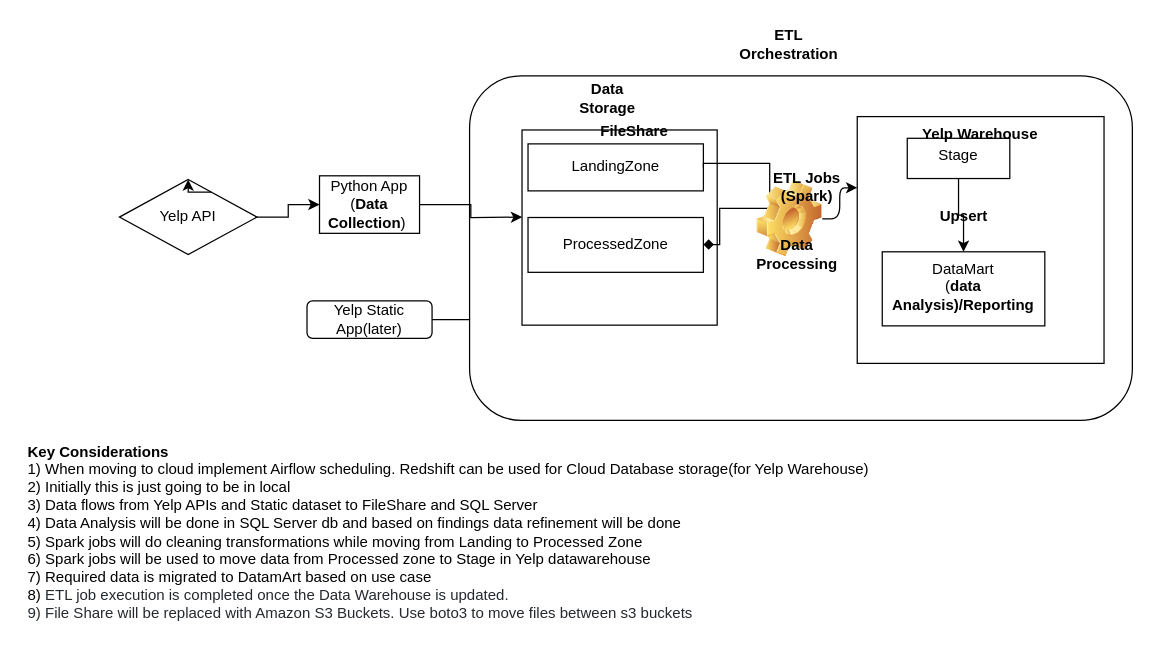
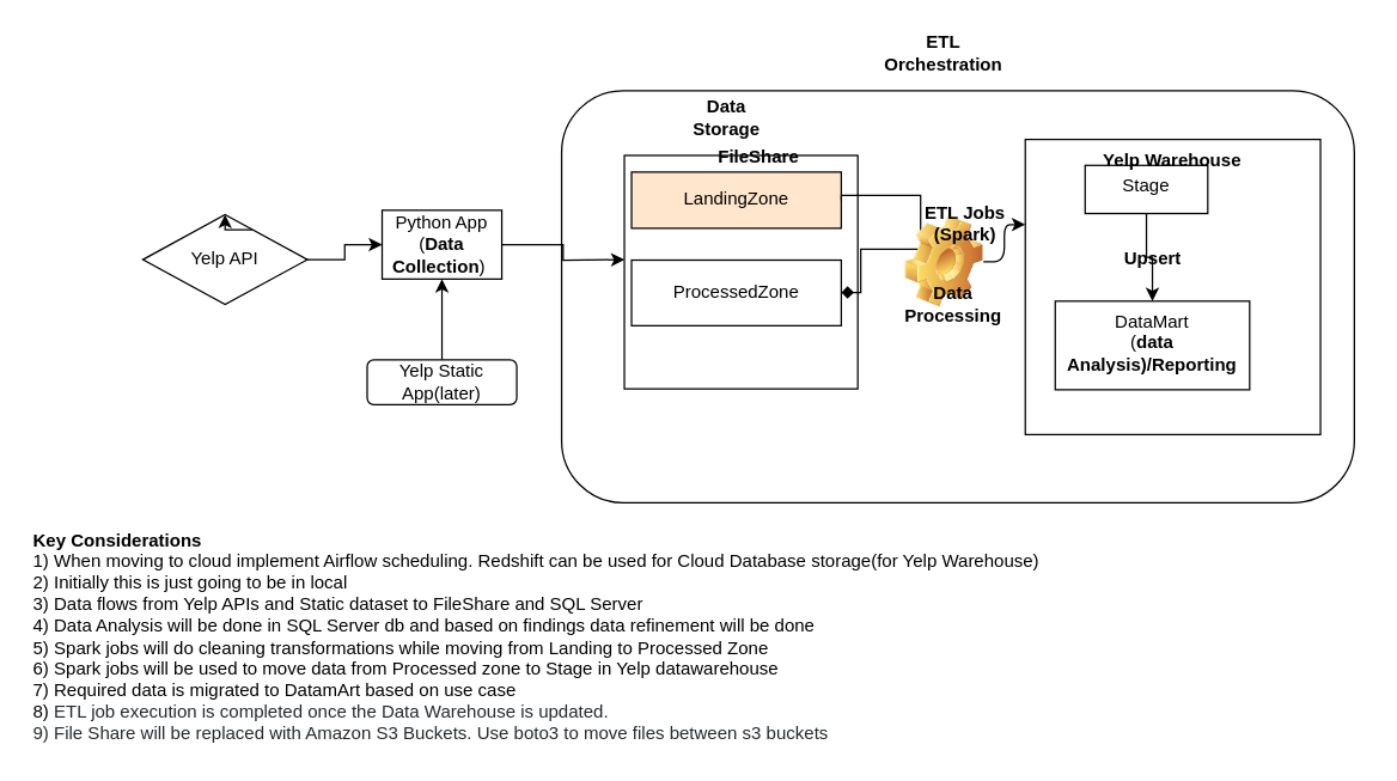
  <mxCell id="0" />
  <mxCell id="1" parent="0" />
  <mxCell id="2" style="edgeStyle=orthogonalEdgeStyle;rounded=0;orthogonalLoop=1;jettySize=auto;html=1;entryX=0;entryY=0.5;entryDx=0;entryDy=0;" parent="1" source="3" target="6" edge="1"><mxGeometry relative="1" as="geometry" /></mxCell>
  <mxCell id="3" value="Yelp API" style="rhombus;whiteSpace=wrap;html=1;fontSize=12;glass=0;strokeWidth=1;shadow=0;" parent="1" vertex="1"><mxGeometry x="95" y="143" width="110" height="60" as="geometry" /></mxCell>
- <mxCell id="4" style="edgeStyle=orthogonalEdgeStyle;rounded=0;orthogonalLoop=1;jettySize=auto;html=1;" parent="1" source="5" target="13" edge="1"><mxGeometry relative="1" as="geometry" /></mxCell>
+ <mxCell id="4" style="edgeStyle=orthogonalEdgeStyle;rounded=0;orthogonalLoop=1;jettySize=auto;html=1;entryX=0.5;entryY=1;entryDx=0;entryDy=0;" parent="1" source="5" target="6" edge="1"><mxGeometry relative="1" as="geometry" /></mxCell>
  <mxCell id="5" value="Yelp Static App(later)" style="rounded=1;whiteSpace=wrap;html=1;fontSize=12;glass=0;strokeWidth=1;shadow=0;" parent="1" vertex="1"><mxGeometry x="245" y="240" width="100" height="30" as="geometry" /></mxCell>
  <mxCell id="6" value="Python App&lt;br&gt;(&lt;b&gt;Data Collection&lt;/b&gt;)&amp;nbsp;" style="rounded=0;whiteSpace=wrap;html=1;" parent="1" vertex="1"><mxGeometry x="255" y="140" width="80" height="46" as="geometry" /></mxCell>
  <mxCell id="7" value="&lt;font style=&quot;font-size: 12px&quot;&gt;&lt;b&gt;Key Considerations&lt;br&gt;&lt;/b&gt;1) When moving to cloud implement Airflow scheduling. Redshift can be used for Cloud Database storage(for Yelp Warehouse)&lt;br&gt;2) Initially this is just going to be in local&lt;br&gt;3) Data flows from Yelp APIs and Static dataset to FileShare and SQL Server&lt;br&gt;4) Data Analysis will be done in SQL Server db and based on findings data refinement will be done&amp;nbsp;&lt;br&gt;5) Spark jobs will do cleaning transformations while moving from Landing to Processed Zone&lt;br&gt;6) Spark jobs will be used to move data from Processed zone to Stage in Yelp datawarehouse&amp;nbsp;&lt;br&gt;7) Required data is migrated to DatamArt based on use case&lt;br&gt;&lt;font&gt;8)&amp;nbsp;&lt;span style=&quot;background-color: rgb(255 , 255 , 255) ; color: rgb(36 , 41 , 46)&quot;&gt;ETL job execution is completed once the Data Warehouse is updated.&lt;br&gt;9) File Share will be replaced with Amazon S3 Buckets. Use boto3 to move files between s3 buckets&lt;br&gt;&lt;/span&gt;&lt;/font&gt;&lt;/font&gt;" style="text;html=1;align=left;verticalAlign=middle;resizable=0;points=[];autosize=1;strokeColor=none;" parent="1" vertex="1"><mxGeometry x="20" y="350" width="690" height="150" as="geometry" /></mxCell>
  <mxCell id="8" value="" style="group;" parent="1" vertex="1" connectable="0"><mxGeometry x="375" y="30" width="536.64" height="297.004" as="geometry" /></mxCell>
  <mxCell id="9" value="" style="group" parent="8" vertex="1" connectable="0"><mxGeometry y="30.004" width="536.64" height="275.56" as="geometry" /></mxCell>
  <mxCell id="10" value="" style="rounded=1;whiteSpace=wrap;html=1;" parent="9" vertex="1"><mxGeometry width="530" height="275.56" as="geometry" /></mxCell>
- <mxCell id="11" value="LandingZone" style="rounded=0;whiteSpace=wrap;html=1;" parent="9" vertex="1"><mxGeometry x="46.743" y="54.471" width="140.23" height="37.576" as="geometry" /></mxCell>
+ <mxCell id="11" value="LandingZone" style="rounded=0;whiteSpace=wrap;html=1;fillColor=#ffe6cc;" parent="9" vertex="1"><mxGeometry x="46.743" y="54.471" width="140.23" height="37.576" as="geometry" /></mxCell>
  <mxCell id="12" style="edgeStyle=orthogonalEdgeStyle;rounded=0;orthogonalLoop=1;jettySize=auto;html=1;exitX=1;exitY=0.5;exitDx=0;exitDy=0;endArrow=diamond;" parent="9" source="11" target="13" edge="1"><mxGeometry relative="1" as="geometry"><Array as="points"><mxPoint x="187" y="70" /><mxPoint x="240" y="70" /><mxPoint x="240" y="106" /><mxPoint x="200" y="106" /><mxPoint x="200" y="135" /></Array></mxGeometry></mxCell>
  <mxCell id="13" value="ProcessedZone" style="rounded=0;whiteSpace=wrap;html=1;" parent="9" vertex="1"><mxGeometry x="46.743" y="113.339" width="140.23" height="43.838" as="geometry" /></mxCell>
  <mxCell id="14" value="&lt;p&gt;&lt;br&gt;&lt;/p&gt;" style="whiteSpace=wrap;html=1;aspect=fixed;fillColor=none;align=left;verticalAlign=top;" parent="9" vertex="1"><mxGeometry x="41.94" y="43.35" width="156.07" height="156.07" as="geometry" /></mxCell>
  <mxCell id="15" value="&lt;b&gt;FileShare&lt;/b&gt;" style="text;html=1;strokeColor=none;fillColor=none;align=center;verticalAlign=middle;whiteSpace=wrap;rounded=0;" parent="9" vertex="1"><mxGeometry x="93.487" y="32.65" width="77.906" height="25.051" as="geometry" /></mxCell>
  <mxCell id="16" value="" style="shape=image;html=1;verticalLabelPosition=bottom;verticalAlign=top;imageAspect=1;aspect=fixed;image=img/clipart/Gear_128x128.png;fillColor=none;" parent="9" vertex="1"><mxGeometry x="230.004" y="83.921" width="52" height="61" as="geometry" /></mxCell>
  <mxCell id="17" value="ETL Jobs&lt;br&gt;(Spark)" style="text;html=1;strokeColor=none;fillColor=none;align=center;verticalAlign=middle;whiteSpace=wrap;rounded=0;fontStyle=1" parent="9" vertex="1"><mxGeometry x="240" y="71.838" width="60" height="34.021" as="geometry" /></mxCell>
  <mxCell id="18" value="&lt;b&gt;Yelp Warehouse&lt;/b&gt;" style="whiteSpace=wrap;html=1;aspect=fixed;fillColor=none;verticalAlign=top;" parent="9" vertex="1"><mxGeometry x="310" y="32.65" width="197.35" height="197.35" as="geometry" /></mxCell>
  <mxCell id="19" value="DataMart&lt;br&gt;(&lt;b&gt;data Analysis)/Reporting&lt;/b&gt;" style="rounded=0;whiteSpace=wrap;html=1;fillColor=none;verticalAlign=top;" parent="9" vertex="1"><mxGeometry x="330" y="140.77" width="130" height="59.23" as="geometry" /></mxCell>
  <mxCell id="20" value="&lt;b&gt;Data Processing&lt;/b&gt;" style="text;html=1;strokeColor=none;fillColor=none;align=center;verticalAlign=middle;whiteSpace=wrap;rounded=0;" parent="9" vertex="1"><mxGeometry x="242" y="132.363" width="40" height="21.444" as="geometry" /></mxCell>
  <mxCell id="21" value="" style="edgeStyle=elbowEdgeStyle;elbow=horizontal;endArrow=classic;html=1;" parent="9" source="16" edge="1"><mxGeometry width="50" height="50" relative="1" as="geometry"><mxPoint x="270" y="139.426" as="sourcePoint" /><mxPoint x="310" y="89.556" as="targetPoint" /></mxGeometry></mxCell>
  <mxCell id="22" value="Data &lt;br&gt;Storage" style="text;html=1;align=center;verticalAlign=middle;resizable=0;points=[];autosize=1;strokeColor=none;fontStyle=1" parent="9" vertex="1"><mxGeometry x="80" y="2.646" width="60" height="30" as="geometry" /></mxCell>
  <mxCell id="23" style="edgeStyle=orthogonalEdgeStyle;rounded=0;orthogonalLoop=1;jettySize=auto;html=1;entryX=0.5;entryY=0;entryDx=0;entryDy=0;" parent="8" source="24" target="19" edge="1"><mxGeometry relative="1" as="geometry" /></mxCell>
  <mxCell id="24" value="Stage" style="rounded=0;whiteSpace=wrap;html=1;fillColor=none;verticalAlign=top;" parent="8" vertex="1"><mxGeometry x="350" y="79.998" width="82" height="32.166" as="geometry" /></mxCell>
  <mxCell id="25" value="ETL &lt;br&gt;Orchestration" style="text;html=1;align=center;verticalAlign=middle;resizable=0;points=[];autosize=1;strokeColor=none;fontStyle=1" parent="8" vertex="1"><mxGeometry x="210" y="-10" width="90" height="30" as="geometry" /></mxCell>
  <mxCell id="26" style="edgeStyle=orthogonalEdgeStyle;rounded=0;orthogonalLoop=1;jettySize=auto;html=1;" parent="1" source="6" edge="1"><mxGeometry relative="1" as="geometry"><mxPoint x="417" y="173" as="targetPoint" /></mxGeometry></mxCell>
  <mxCell id="27" value="Upsert" style="text;html=1;align=center;verticalAlign=middle;resizable=0;points=[];autosize=1;strokeColor=none;fontStyle=1" parent="1" vertex="1"><mxGeometry x="745" y="163" width="50" height="20" as="geometry" /></mxCell>
  <mxCell id="28" style="edgeStyle=orthogonalEdgeStyle;rounded=0;orthogonalLoop=1;jettySize=auto;html=1;exitX=0.75;exitY=0;exitDx=0;exitDy=0;entryX=0.5;entryY=0;entryDx=0;entryDy=0;" parent="1" source="3" target="3" edge="1"><mxGeometry relative="1" as="geometry" /></mxCell>
